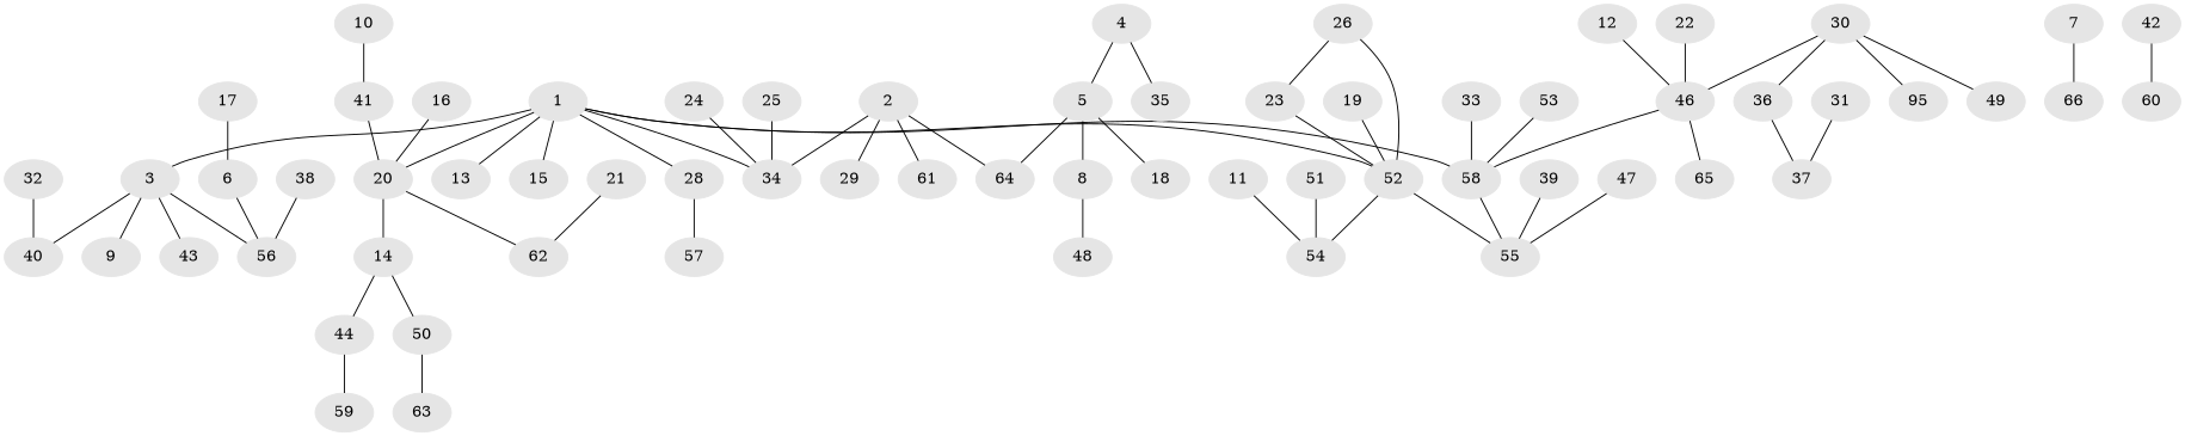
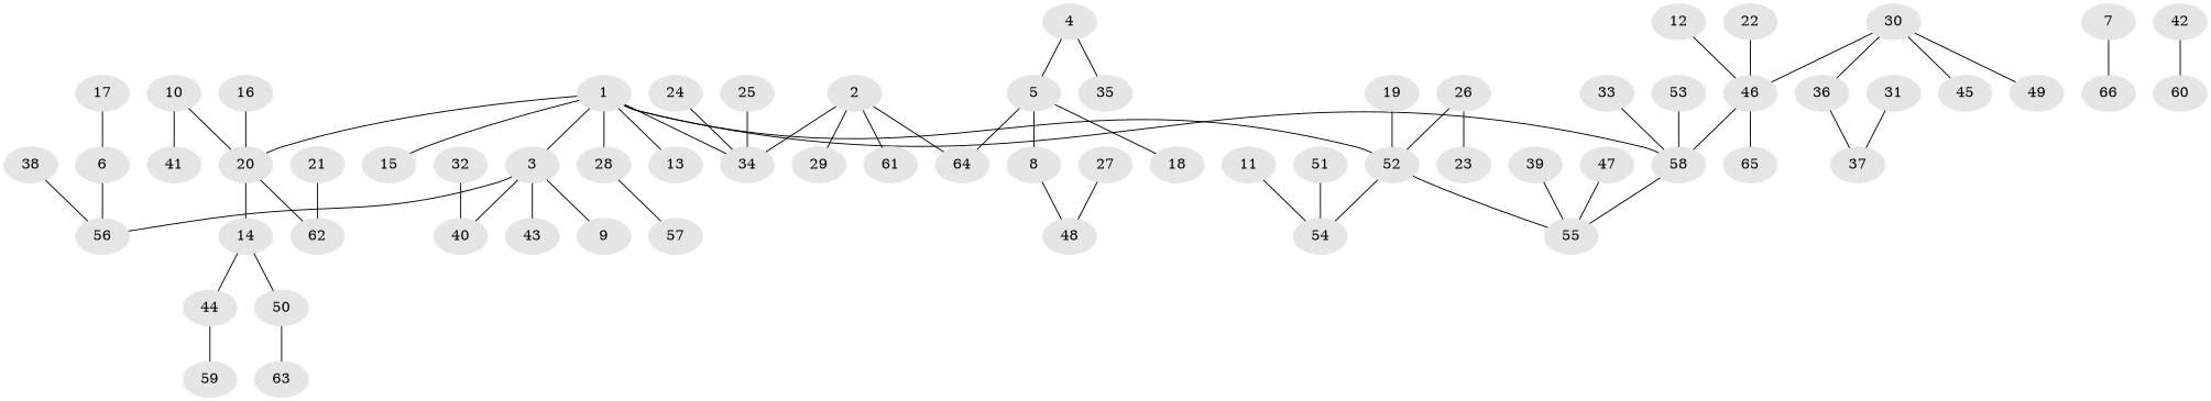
  graph {
    node [color=gray90 style=filled]
    edge [weight=1.0]
    1
    3
    13
    15
    20
    28
    34
    52
    58
    9
    40
    43
    56
    14
    44
    50
    62
    57
    54
    55
    2
    29
    61
    64
    4
    5
    35
    8
    18
    48
    6
    7
    66
    23
    10
    41
    11
    12
    46
    65
    59
    63
    16
    17
    19
    21
    22
    24
    25
    26
+   27
    30
    36
-   45 [label=95]
+   45
    49
    37
    31
    32
    33
    38
    39
    42
    60
    47
    51
    53
    1 -- 3
    1 -- 13
    1 -- 15
    1 -- 20
    1 -- 28
    1 -- 34
    1 -- 52
    1 -- 58
    3 -- 9
    3 -- 40
    3 -- 43
    3 -- 56
    20 -- 14
    20 -- 62
    28 -- 57
    52 -- 54
    52 -- 55
    58 -- 55
    14 -- 44
    14 -- 50
    44 -- 59
    50 -- 63
    2 -- 34
    2 -- 29
    2 -- 61
    2 -- 64
    4 -- 5
    4 -- 35
    5 -- 64
    5 -- 8
    5 -- 18
    8 -- 48
    6 -- 56
    7 -- 66
-   23 -- 52
-   41 -- 20
+   10 -- 20
    10 -- 41
    11 -- 54
    12 -- 46
    46 -- 58
    46 -- 65
    16 -- 20
    17 -- 6
    19 -- 52
    21 -- 62
    22 -- 46
    24 -- 34
    25 -- 34
    26 -- 52
    26 -- 23
+   27 -- 48
    30 -- 46
    30 -- 36
    30 -- 45
    30 -- 49
    36 -- 37
    31 -- 37
    32 -- 40
    33 -- 58
    38 -- 56
    39 -- 55
    42 -- 60
    47 -- 55
    51 -- 54
    53 -- 58
  }
